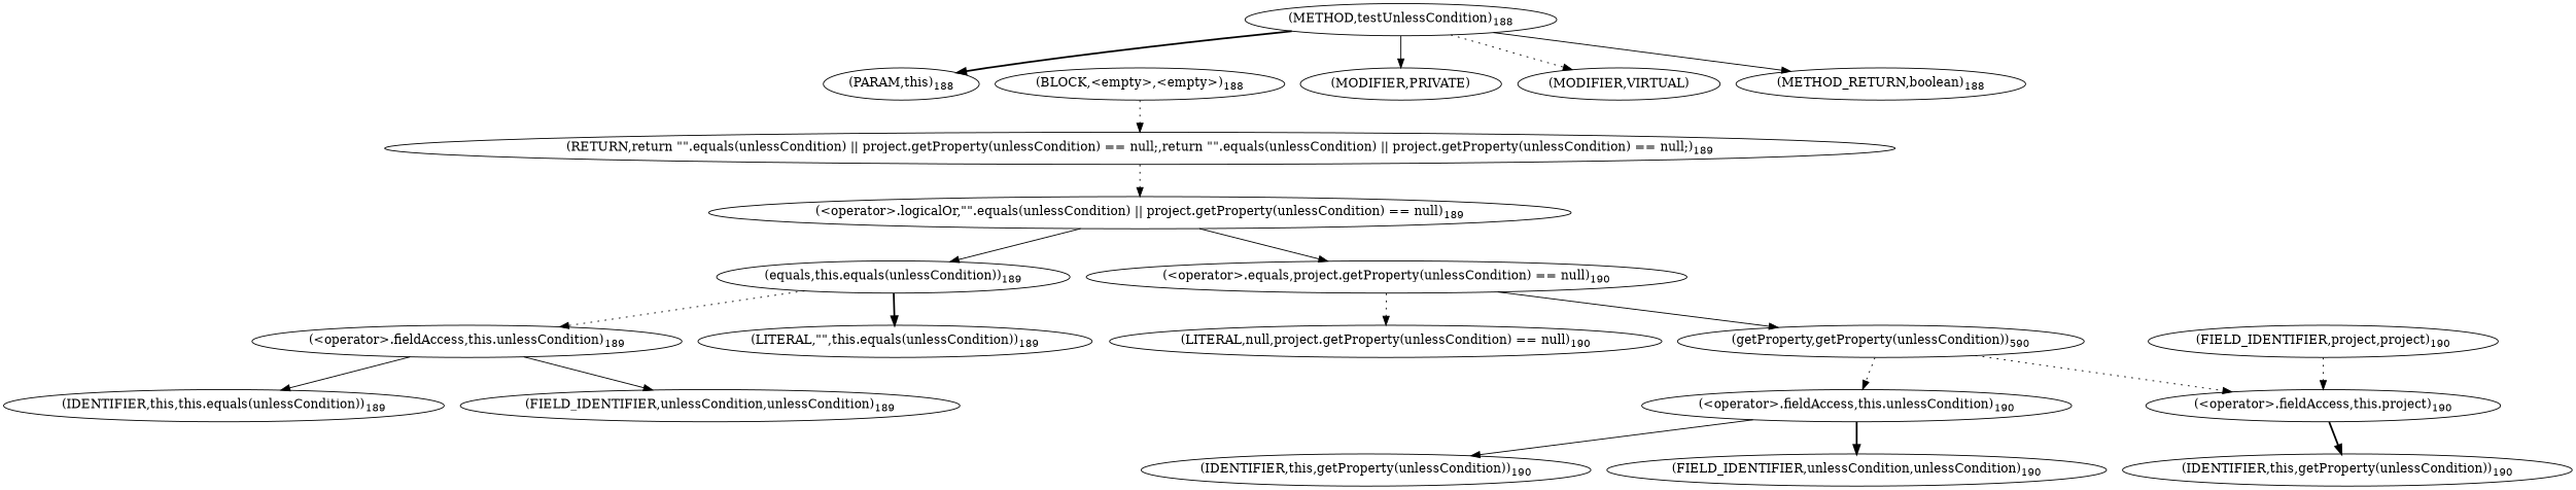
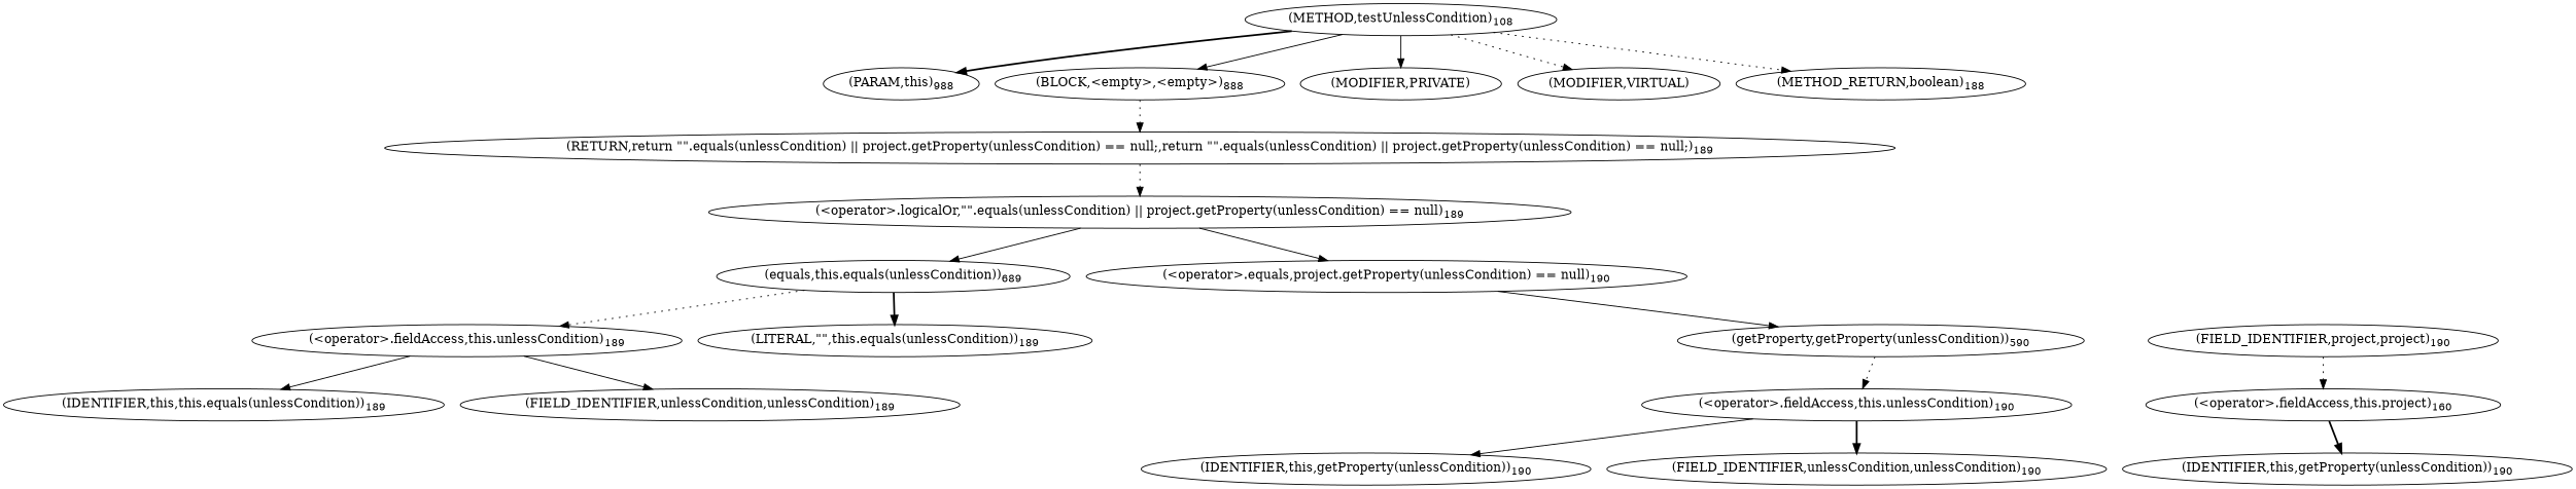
  digraph {
    edge [style=dotted]
-   n1 [label=<(METHOD,testUnlessCondition)<SUB>188</SUB>>]
-   n2 [label=<(PARAM,this)<SUB>188</SUB>>]
-   n3 [label=<(BLOCK,&lt;empty&gt;,&lt;empty&gt;)<SUB>188</SUB>>]
+   n1 [label=<(METHOD,testUnlessCondition)<SUB>108</SUB>>]
+   n2 [label=<(PARAM,this)<SUB>988</SUB>>]
+   n3 [label=<(BLOCK,&lt;empty&gt;,&lt;empty&gt;)<SUB>888</SUB>>]
    n4 [label=<(MODIFIER,PRIVATE)>]
    n5 [label=<(MODIFIER,VIRTUAL)>]
    n6 [label=<(METHOD_RETURN,boolean)<SUB>188</SUB>>]
    n7 [label=<(RETURN,return &quot;&quot;.equals(unlessCondition) || project.getProperty(unlessCondition) == null;,return &quot;&quot;.equals(unlessCondition) || project.getProperty(unlessCondition) == null;)<SUB>189</SUB>>]
    n8 [label=<(&lt;operator&gt;.logicalOr,&quot;&quot;.equals(unlessCondition) || project.getProperty(unlessCondition) == null)<SUB>189</SUB>>]
-   n9 [label=<(equals,this.equals(unlessCondition))<SUB>189</SUB>>]
+   n9 [label=<(equals,this.equals(unlessCondition))<SUB>689</SUB>>]
    n10 [label=<(&lt;operator&gt;.equals,project.getProperty(unlessCondition) == null)<SUB>190</SUB>>]
    n11 [label=<(LITERAL,&quot;&quot;,this.equals(unlessCondition))<SUB>189</SUB>>]
    n12 [label=<(&lt;operator&gt;.fieldAccess,this.unlessCondition)<SUB>189</SUB>>]
    n13 [label=<(getProperty,getProperty(unlessCondition))<SUB>590</SUB>>]
-   n14 [label=<(LITERAL,null,project.getProperty(unlessCondition) == null)<SUB>190</SUB>>]
    n15 [label=<(IDENTIFIER,this,this.equals(unlessCondition))<SUB>189</SUB>>]
    n16 [label=<(FIELD_IDENTIFIER,unlessCondition,unlessCondition)<SUB>189</SUB>>]
-   n17 [label=<(&lt;operator&gt;.fieldAccess,this.project)<SUB>190</SUB>>]
+   n17 [label=<(&lt;operator&gt;.fieldAccess,this.project)<SUB>160</SUB>>]
    n18 [label=<(&lt;operator&gt;.fieldAccess,this.unlessCondition)<SUB>190</SUB>>]
    n19 [label=<(IDENTIFIER,this,getProperty(unlessCondition))<SUB>190</SUB>>]
    n20 [label=<(IDENTIFIER,this,getProperty(unlessCondition))<SUB>190</SUB>>]
    n21 [label=<(FIELD_IDENTIFIER,unlessCondition,unlessCondition)<SUB>190</SUB>>]
    n22 [label=<(FIELD_IDENTIFIER,project,project)<SUB>190</SUB>>]
    n1 -> n2 [style=bold]
+   n1 -> n3 [style=solid]
    n1 -> n4 [style=solid]
    n1 -> n5
-   n1 -> n6 [style=solid]
+   n1 -> n6
    n3 -> n7
    n7 -> n8
    n8 -> n9 [style=solid]
    n8 -> n10 [style=solid]
    n9 -> n11 [style=bold]
    n9 -> n12
    n10 -> n13 [style=solid]
-   n10 -> n14
    n12 -> n15 [style=solid]
    n12 -> n16 [style=solid]
-   n13 -> n17
    n13 -> n18
    n17 -> n19 [style=bold]
    n18 -> n20 [style=solid]
    n18 -> n21 [style=bold]
    n22 -> n17
  }
